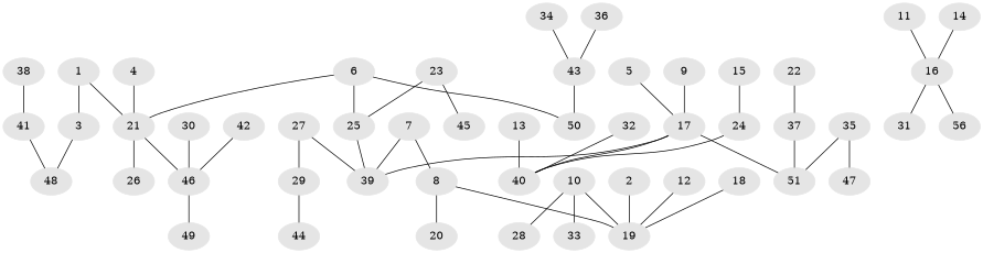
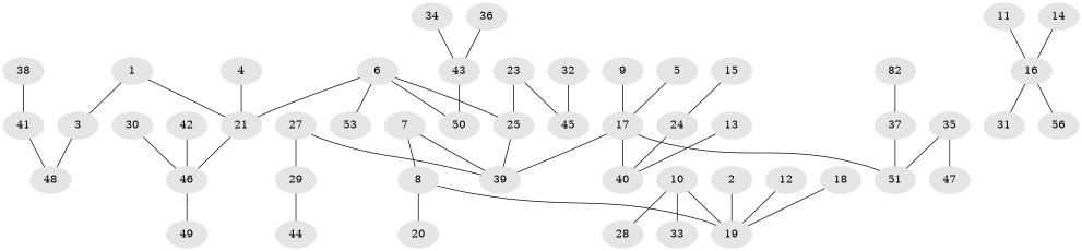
  graph {
    node [color=gray90 style=filled]
    edge [weight=1.0]
    1
    3
    21
    48
-   26
    46
    2
    19
    4
    5
    17
    39
    40
    51
    6
    25
    50
+   53
    7
    8
    20
    9
    10
    28
    33
    11
    16
    31
    n29 [label=56]
    12
    13
    14
    15
    24
    43
    18
    49
-   22
+   22 [label=82]
    37
    23
    45
    27
    29
    44
    30
    32
    34
    35
    47
    36
    38
    41
    42
    1 -- 3
    1 -- 21
    3 -- 48
-   21 -- 26
    21 -- 46
    46 -- 49
    2 -- 19
    4 -- 21
    5 -- 17
    17 -- 39
    17 -- 40
    17 -- 51
    6 -- 21
    6 -- 25
    6 -- 50
+   6 -- 53
    25 -- 39
    7 -- 39
    7 -- 8
    8 -- 19
    8 -- 20
    9 -- 17
    10 -- 19
    10 -- 28
    10 -- 33
    11 -- 16
    16 -- 31
    16 -- n29
    12 -- 19
    13 -- 40
    14 -- 16
    15 -- 24
    24 -- 40
    43 -- 50
    18 -- 19
    22 -- 37
    37 -- 51
    23 -- 25
    23 -- 45
    27 -- 39
    27 -- 29
    29 -- 44
    30 -- 46
-   32 -- 40
+   32 -- 45
    34 -- 43
    35 -- 51
    35 -- 47
    36 -- 43
    38 -- 41
    41 -- 48
    42 -- 46
  }
